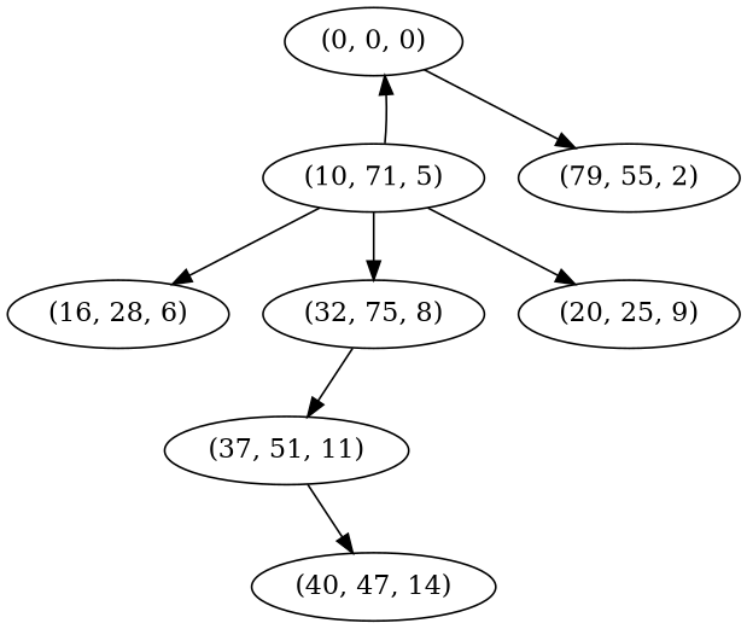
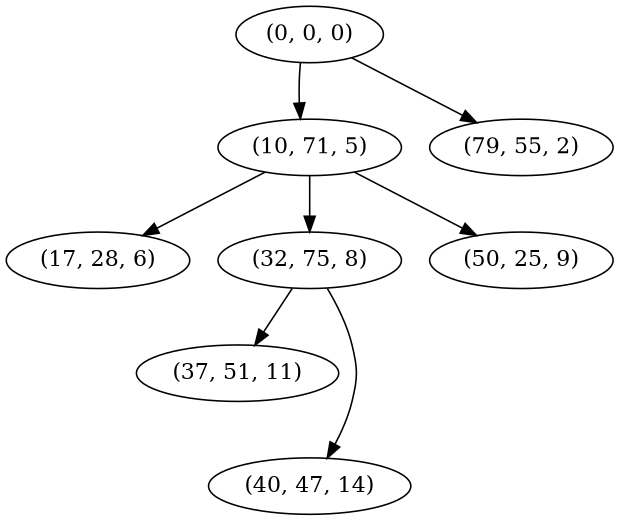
  digraph {
    "(0, 0, 0)"
    "(10, 71, 5)"
    n3 [label="(79, 55, 2)"]
-   "(16, 28, 6)"
+   "(16, 28, 6)" [label="(17, 28, 6)"]
    n5 [label="(32, 75, 8)"]
-   "(20, 25, 9)"
+   "(20, 25, 9)" [label="(50, 25, 9)"]
    "(37, 51, 11)"
    "(40, 47, 14)"
-   "(10, 71, 5)" -> "(0, 0, 0)"
+   "(0, 0, 0)" -> "(10, 71, 5)"
    "(0, 0, 0)" -> n3
    "(10, 71, 5)" -> "(16, 28, 6)"
    "(10, 71, 5)" -> n5
    "(10, 71, 5)" -> "(20, 25, 9)"
    n5 -> "(37, 51, 11)"
-   "(37, 51, 11)" -> "(40, 47, 14)"
+   n5 -> "(40, 47, 14)"
  }
